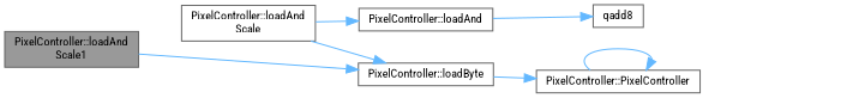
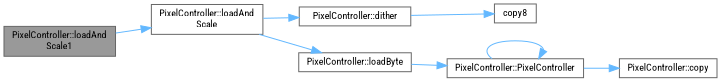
  digraph {
    fontname="Roboto Condensed"
    rankdir=LR
    node [color=grey40 fillcolor=white fontname="Roboto Condensed" fontsize=10 shape=box style=filled]
    edge [color=steelblue1 fontname="Roboto Condensed" fontsize=10 labelfontname=Helvetica labelfontsize=10 style=solid]
    n1 [color=gray40 fillcolor=grey60 fontcolor=black height=0.2 label="PixelController::loadAnd\lScale1" width=0.4]
    n2 [height=0.2 label="PixelController::loadAnd\lScale" width=0.4]
-   n3 [height=0.2 label="PixelController::loadAnd" width=0.4]
+   n3 [height=0.2 label="PixelController::dither" width=0.4]
    n4 [height=0.2 label="PixelController::loadByte" width=0.4]
    n5 [height=0.2 label="PixelController::PixelController" width=0.4]
-   n7 [height=0.2 label=qadd8 width=0.4]
-   n1 -> n4
+   n6 [height=0.2 label="PixelController::copy" width=0.4]
+   n7 [height=0.2 label=copy8 width=0.4]
+   n1 -> n2
    n2 -> n3
    n2 -> n4
    n3 -> n7
    n4 -> n5
    n5 -> n5
+   n5 -> n6
  }
